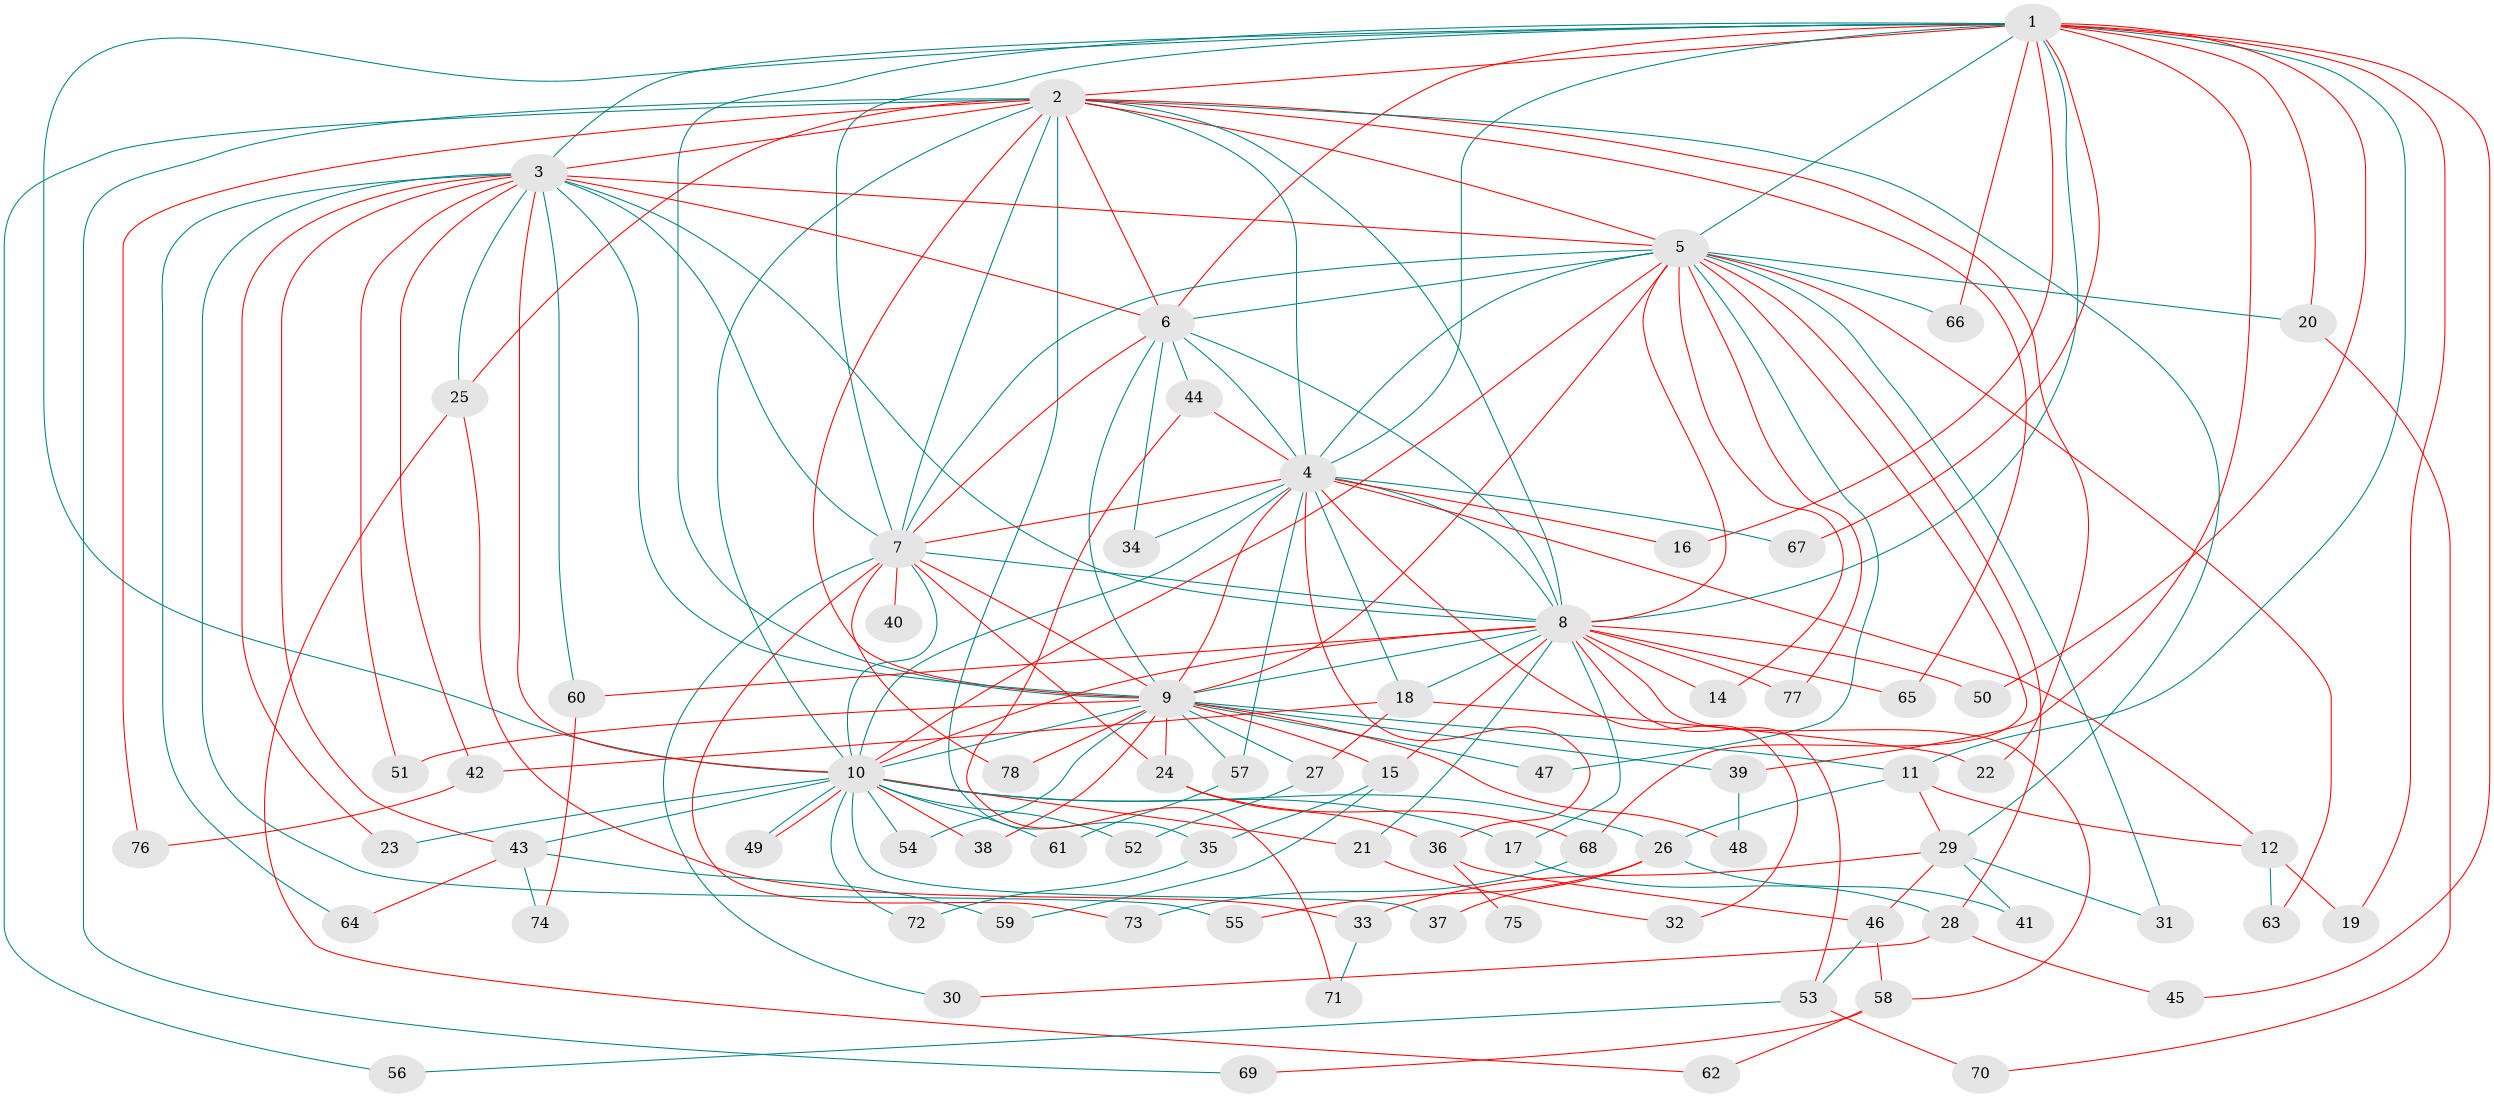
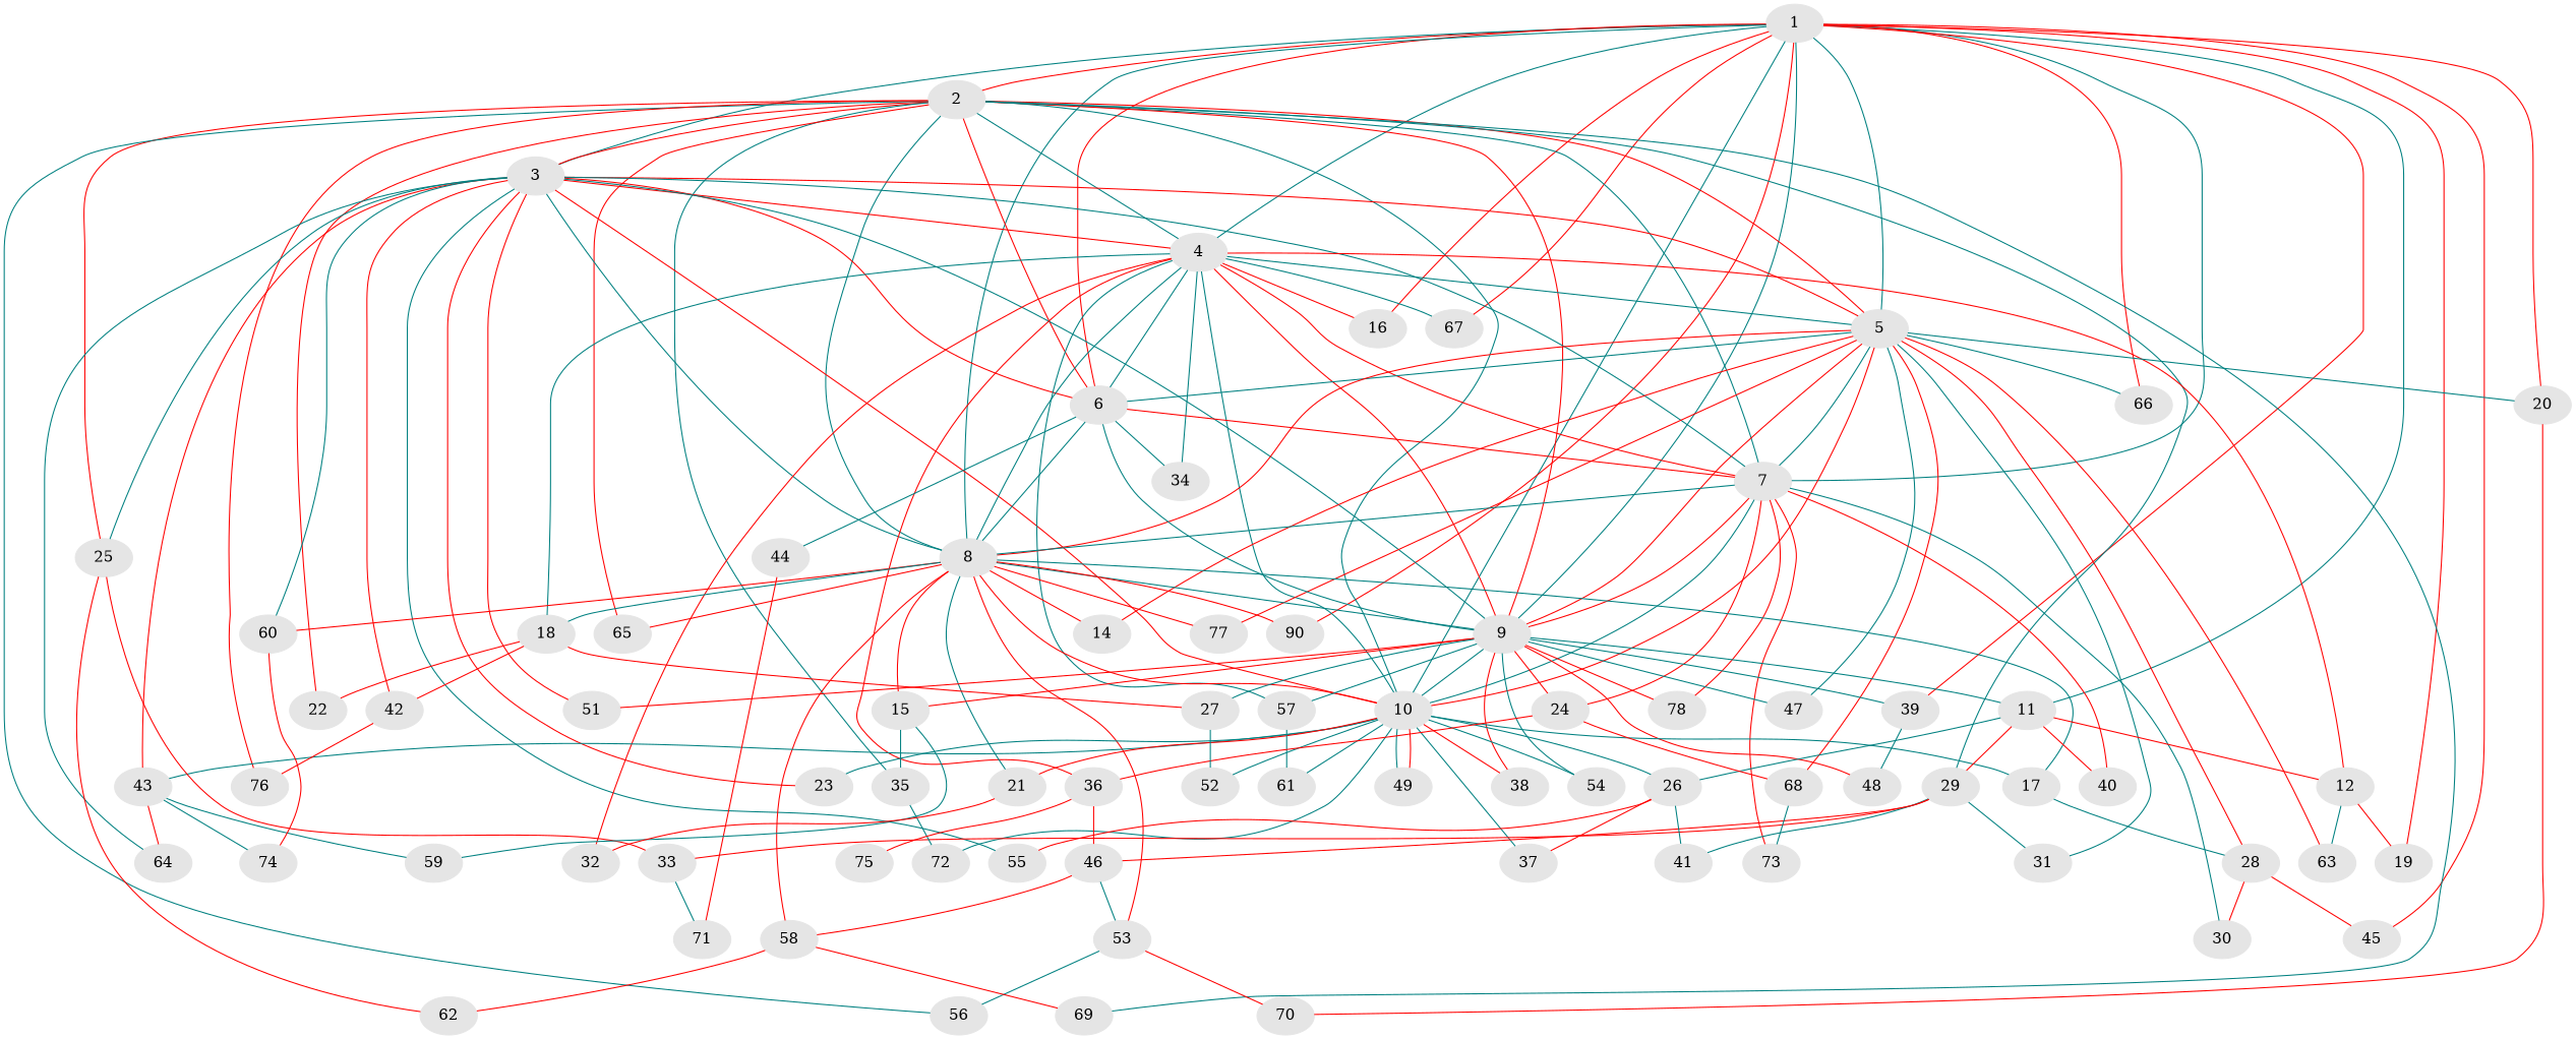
  graph {
    node [color=gray90 style=filled]
    edge [color=red]
    1
    2
    3
    4
    5
    6
    7
    8
    9
    10
    11
    16
    19
    20
    39
    45
-   50
+   50 [label=90]
    66
    67
    22
    25
    29
    35
    56
    65
    69
    76
    23
    42
    43
    51
    55
    60
    64
    12
    18
    32
    34
    36
    57
    14
    28
    31
    47
    63
    68
    77
    44
    24
    30
    40
    73
    78
    15
    17
    21
    53
    58
    27
    38
    48
    54
    26
    37
    49
    52
    61
    72
    70
    33
    62
    41
    46
    59
    74
    75
    71
    1 -- 2
    1 -- 3 [color=teal]
    1 -- 4 [color=teal]
    1 -- 5 [color=teal]
    1 -- 6
    1 -- 7 [color=teal]
    1 -- 8 [color=teal]
    1 -- 9 [color=teal]
    1 -- 10 [color=teal]
    1 -- 11 [color=teal]
    1 -- 16
    1 -- 19
    1 -- 20
    1 -- 39
    1 -- 45
    1 -- 50
    1 -- 66
    1 -- 67
    2 -- 3
    2 -- 4 [color=teal]
    2 -- 5
    2 -- 6
    2 -- 7 [color=teal]
    2 -- 8 [color=teal]
    2 -- 9
    2 -- 10 [color=teal]
    2 -- 22
    2 -- 25
    2 -- 29 [color=teal]
    2 -- 35 [color=teal]
    2 -- 56 [color=teal]
    2 -- 65
    2 -- 69 [color=teal]
    2 -- 76
-   44 -- 4
+   3 -- 4
    3 -- 5
    3 -- 6
    3 -- 7 [color=teal]
    3 -- 8 [color=teal]
    3 -- 9 [color=teal]
    3 -- 10
    3 -- 25 [color=teal]
    3 -- 23
    3 -- 42
    3 -- 43
    3 -- 51
    3 -- 55 [color=teal]
    3 -- 60 [color=teal]
    3 -- 64 [color=teal]
    4 -- 5 [color=teal]
    4 -- 6 [color=teal]
    4 -- 7
    4 -- 8 [color=teal]
    4 -- 9
    4 -- 10 [color=teal]
    4 -- 16
    4 -- 67 [color=teal]
    4 -- 12
    4 -- 18 [color=teal]
    4 -- 32
    4 -- 34 [color=teal]
    4 -- 36
    4 -- 57 [color=teal]
    5 -- 6 [color=teal]
    5 -- 7 [color=teal]
    5 -- 8
    5 -- 9
    5 -- 10
    5 -- 20 [color=teal]
    5 -- 66 [color=teal]
    5 -- 14
    5 -- 28
    5 -- 31 [color=teal]
    5 -- 47 [color=teal]
    5 -- 63
    5 -- 68
    5 -- 77
    6 -- 7
    6 -- 8 [color=teal]
    6 -- 9 [color=teal]
    6 -- 34 [color=teal]
    6 -- 44 [color=teal]
    7 -- 8 [color=teal]
    7 -- 9
    7 -- 10 [color=teal]
    7 -- 24
    7 -- 30 [color=teal]
    7 -- 40
    7 -- 73
    7 -- 78
    8 -- 9 [color=teal]
    8 -- 10
    8 -- 50
    8 -- 65
    8 -- 60
    8 -- 18 [color=teal]
    8 -- 14
    8 -- 77
    8 -- 15
    8 -- 17 [color=teal]
    8 -- 21 [color=teal]
    8 -- 53
    8 -- 58
    9 -- 10 [color=teal]
    9 -- 11 [color=teal]
    9 -- 39 [color=teal]
    9 -- 51
    9 -- 57 [color=teal]
    9 -- 47 [color=teal]
    9 -- 24
    9 -- 78
    9 -- 15
    9 -- 27 [color=teal]
    9 -- 38
    9 -- 48
    9 -- 54 [color=teal]
    10 -- 23 [color=teal]
    10 -- 43 [color=teal]
    10 -- 17 [color=teal]
    10 -- 21
    10 -- 38
    10 -- 54 [color=teal]
    10 -- 26 [color=teal]
    10 -- 37 [color=teal]
    10 -- 49 [color=teal]
    10 -- 49
    10 -- 52 [color=teal]
    10 -- 61 [color=teal]
    10 -- 72 [color=teal]
    11 -- 29
    11 -- 12
+   11 -- 40
    11 -- 26 [color=teal]
    20 -- 70
    39 -- 48 [color=teal]
    25 -- 33
    25 -- 62
    29 -- 31 [color=teal]
    29 -- 33
    29 -- 41 [color=teal]
    29 -- 46
    35 -- 72 [color=teal]
    42 -- 76
    43 -- 64
    43 -- 59 [color=teal]
    43 -- 74 [color=teal]
    60 -- 74
    12 -- 19
    12 -- 63 [color=teal]
    18 -- 22
    18 -- 42
    18 -- 27
    36 -- 46
    36 -- 75
    57 -- 61 [color=teal]
    28 -- 45
    28 -- 30
    68 -- 73 [color=teal]
    44 -- 71
    24 -- 36
    24 -- 68
    15 -- 35 [color=teal]
    15 -- 59 [color=teal]
    17 -- 28 [color=teal]
    21 -- 32
    53 -- 56 [color=teal]
    53 -- 70
    58 -- 69
    58 -- 62
    27 -- 52 [color=teal]
    26 -- 55
    26 -- 37
    26 -- 41 [color=teal]
    33 -- 71 [color=teal]
    46 -- 53 [color=teal]
    46 -- 58
  }
